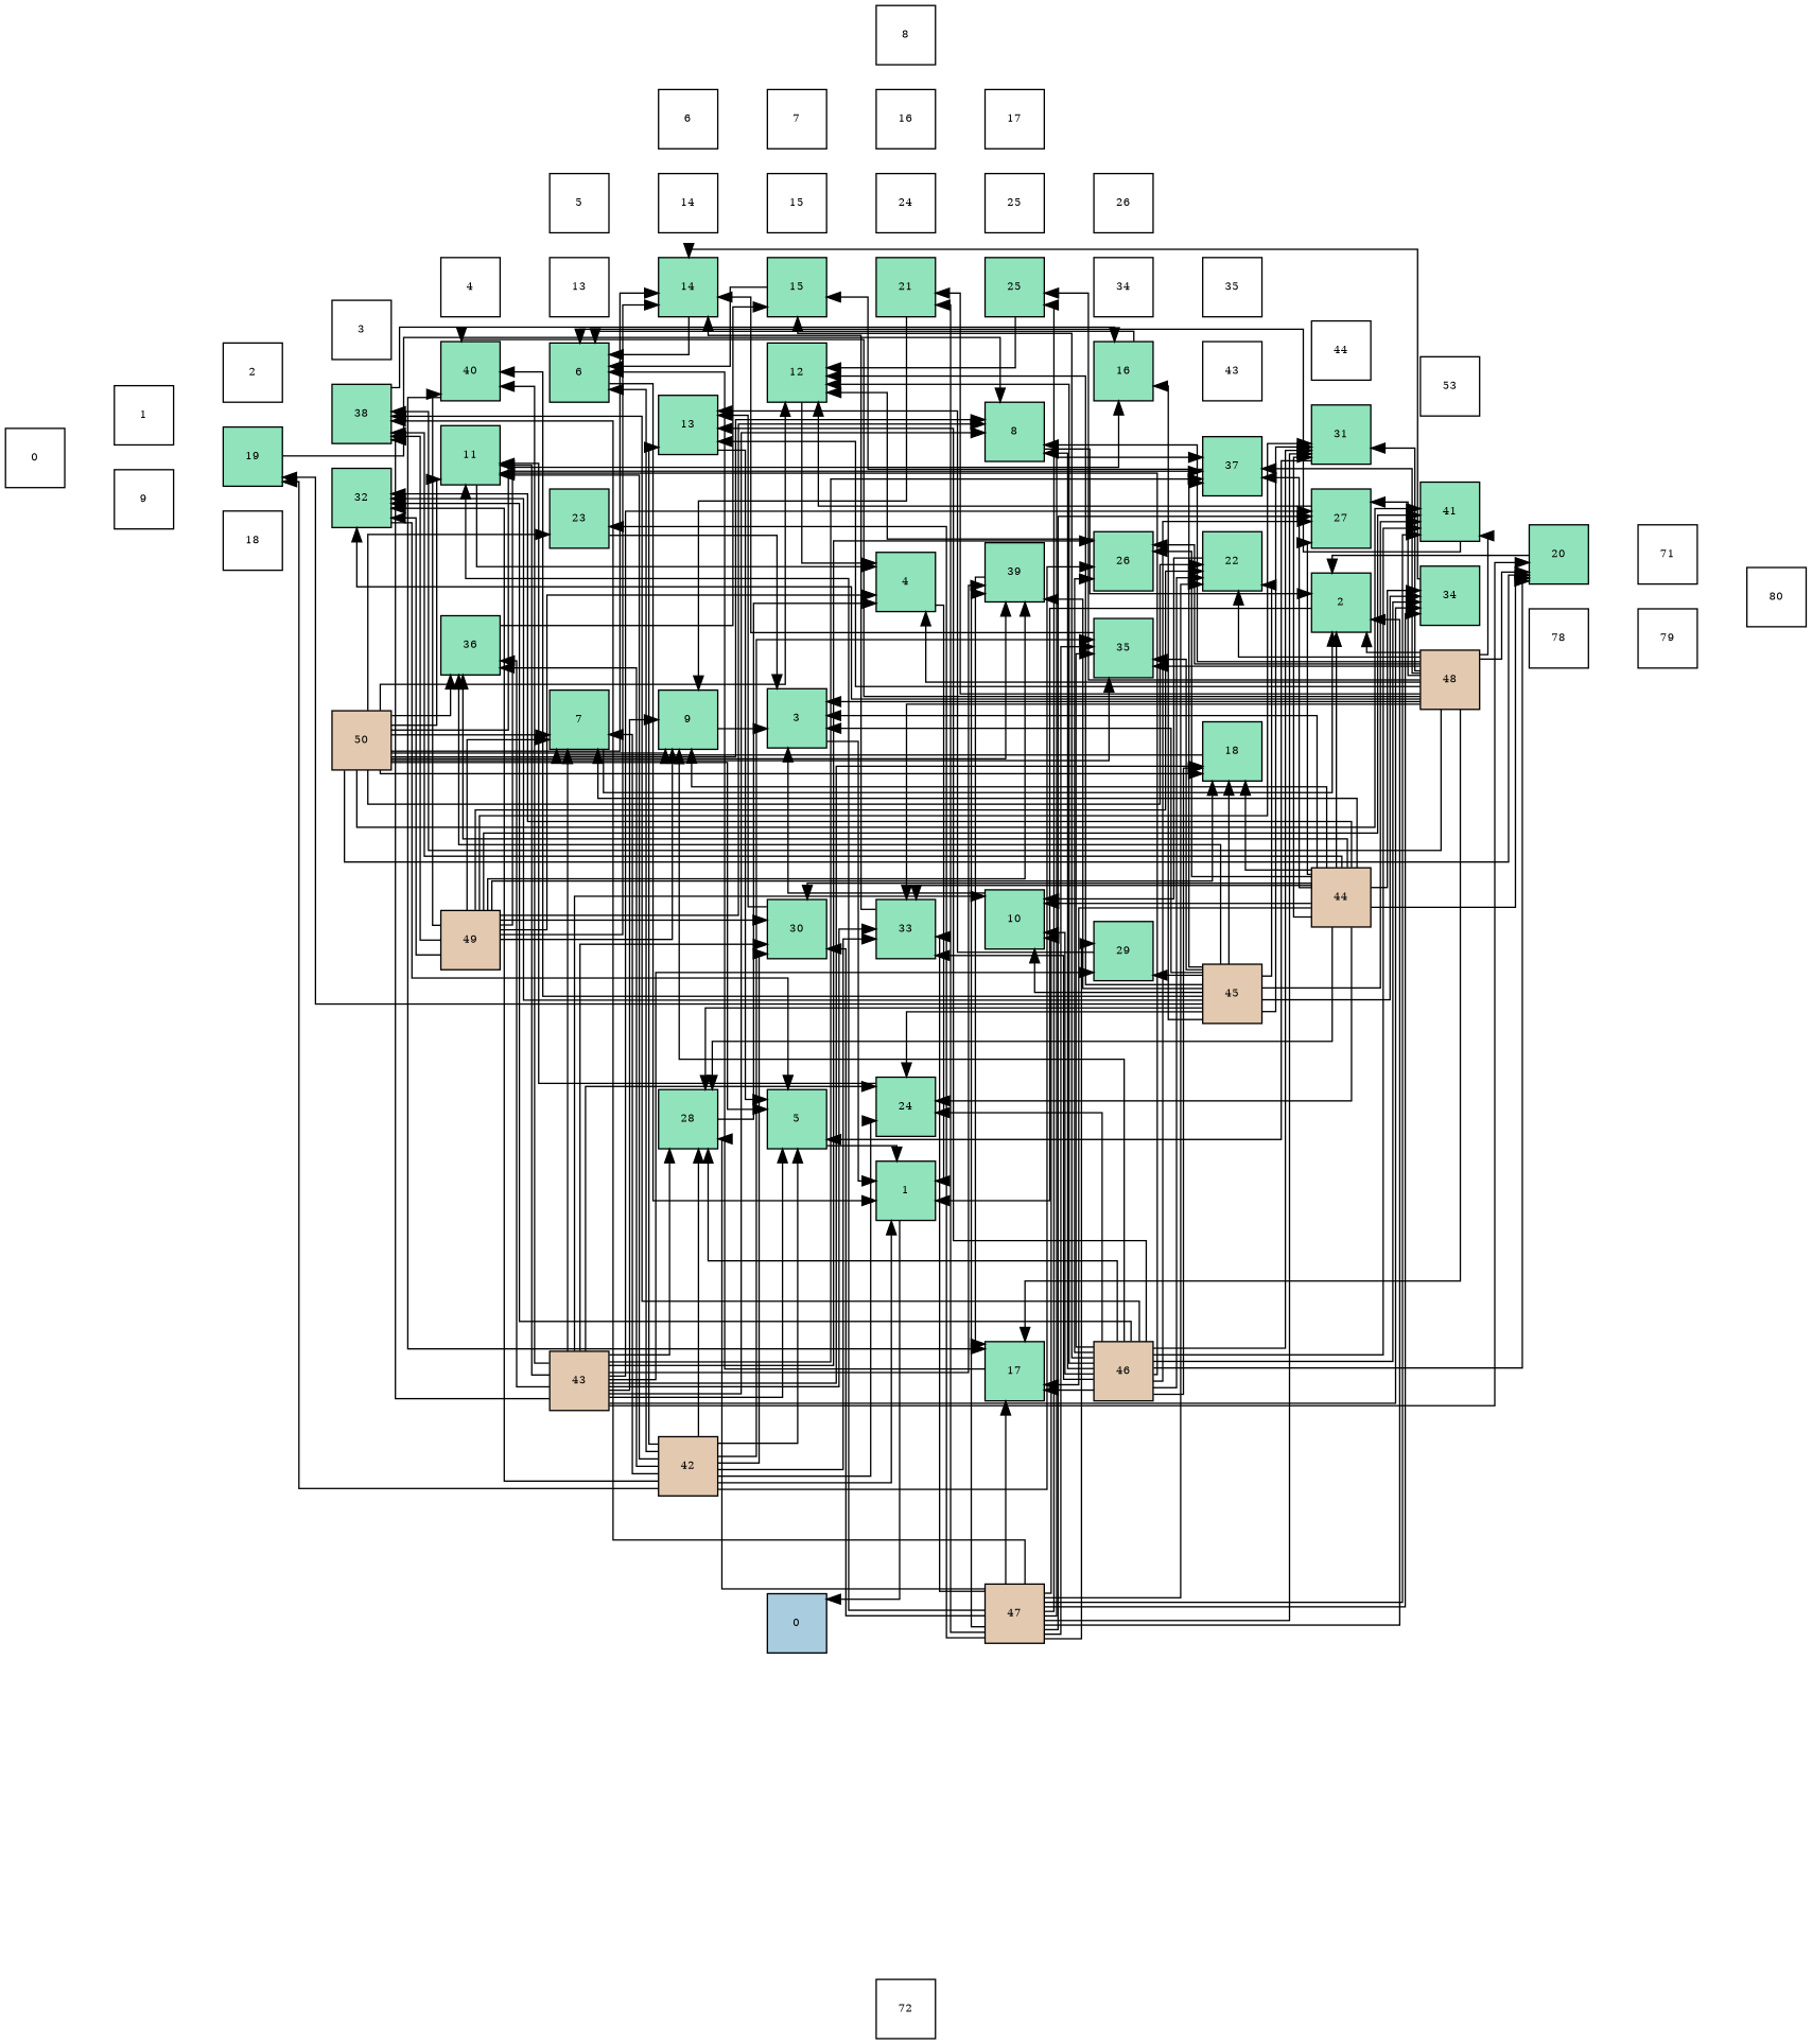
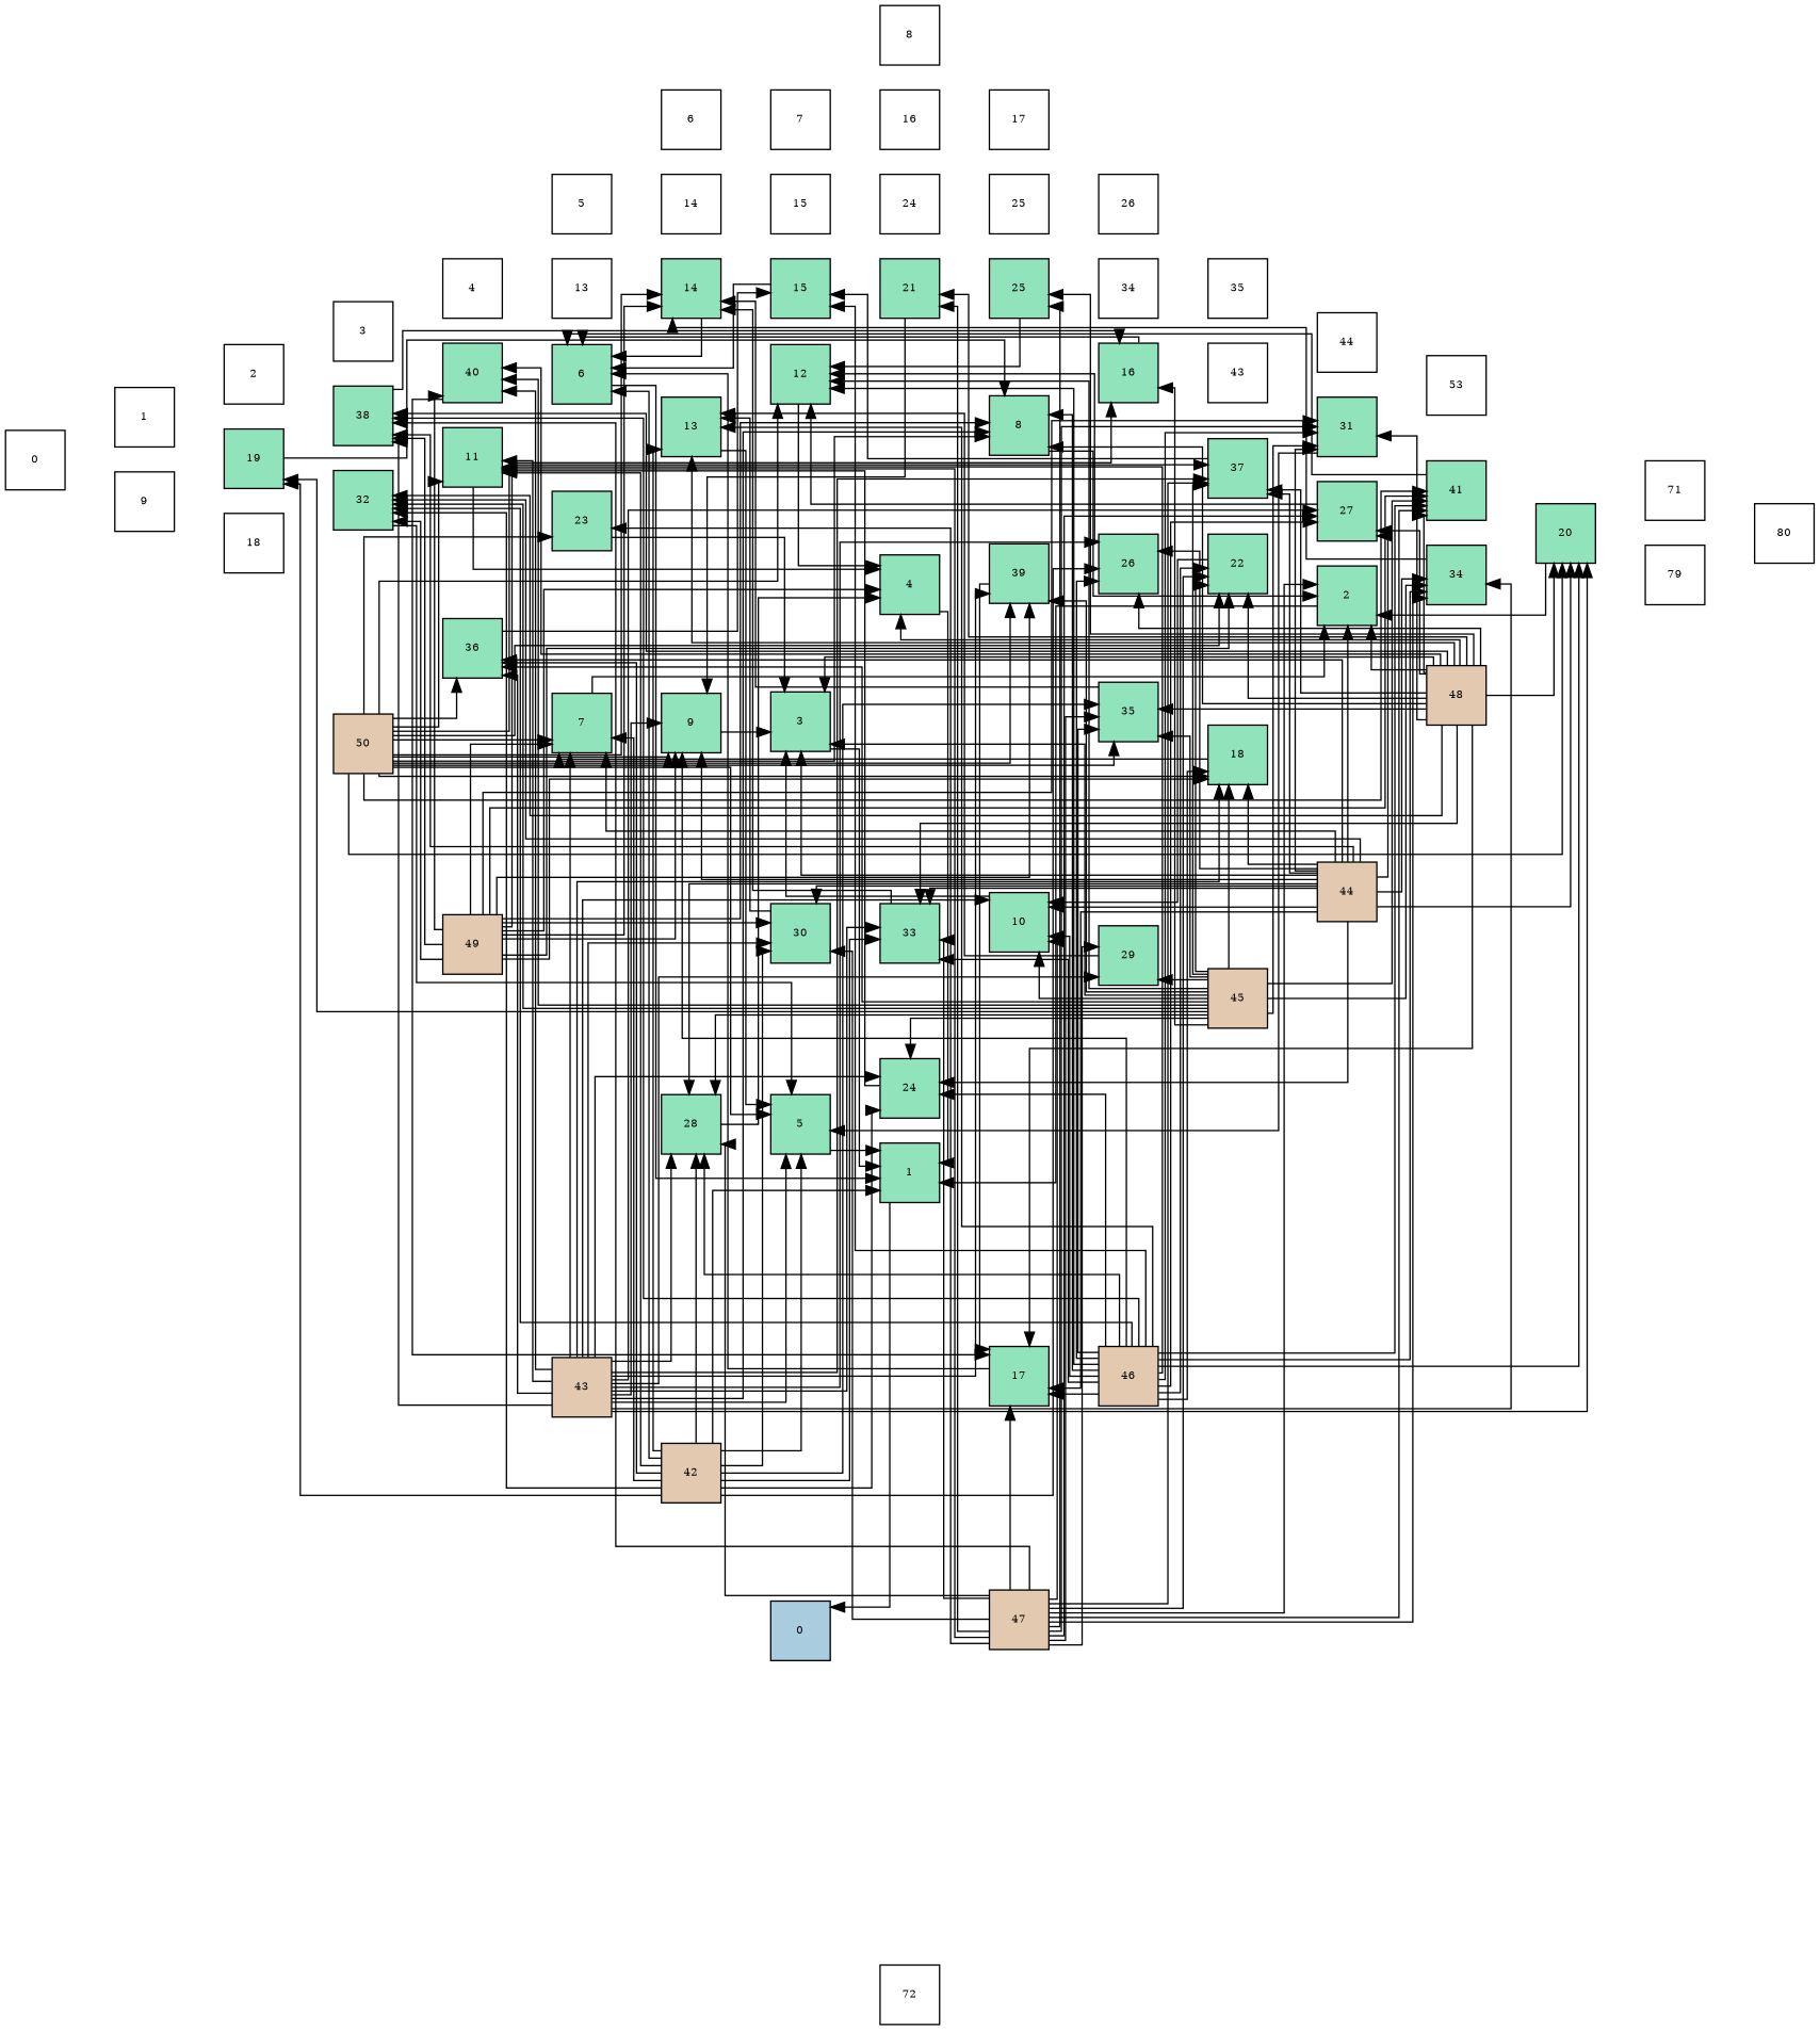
  digraph {
    rank=same
    rankdir=LR
    splines=ortho
    node [fillcolor="#91e3bb" fixedsize=true fontsize=8 shape=square style=filled]
    edge [constraint=false style=vis]
    n1 [fillcolor="#ffffff" label=0 width=0.6]
    n2 [fillcolor="#ffffff" label=1 width=0.6]
    n3 [fillcolor="#ffffff" label=9 width=0.6]
    n4 [fillcolor="#ffffff" label=2 width=0.6]
    n5 [label=19 width=0.6]
    n6 [fillcolor="#ffffff" label=18 width=0.6]
    n7 [fillcolor="#ffffff" label=3 width=0.6]
    n8 [label=38 width=0.6]
    n9 [label=32 width=0.6]
    n10 [label=8 width=0.6]
    n11 [fillcolor="#ffffff" label=4 width=0.6]
    n12 [label=40 width=0.6]
    n13 [label=11 width=0.6]
    n14 [label=16 width=0.6]
    n15 [fillcolor="#ffffff" label=5 width=0.6]
    n16 [fillcolor="#ffffff" label=13 width=0.6]
    n17 [label=6 width=0.6]
    n18 [label=17 width=0.6]
    n19 [fillcolor="#ffffff" label=6 width=0.6]
    n20 [fillcolor="#ffffff" label=14 width=0.6]
    n21 [label=14 width=0.6]
    n22 [fillcolor="#ffffff" label=7 width=0.6]
    n23 [fillcolor="#ffffff" label=15 width=0.6]
    n24 [label=15 width=0.6]
    n25 [fillcolor="#ffffff" label=8 width=0.6]
    n26 [fillcolor="#ffffff" label=16 width=0.6]
    n27 [fillcolor="#ffffff" label=24 width=0.6]
    n28 [fillcolor="#ffffff" label=17 width=0.6]
    n29 [fillcolor="#ffffff" label=25 width=0.6]
    n30 [fillcolor="#ffffff" label=26 width=0.6]
    n31 [fillcolor="#e3c9af" label=50 width=0.6]
    n32 [label=36 width=0.6]
    n33 [label=5 width=0.6]
    n34 [label=2 width=0.6]
    n35 [label=26 width=0.6]
    n36 [label=23 width=0.6]
    n37 [label=4 width=0.6]
    n38 [fillcolor="#ffffff" label=43 width=0.6]
    n39 [label=37 width=0.6]
    n40 [label=13 width=0.6]
    n41 [label=1 width=0.6]
    n42 [label=29 width=0.6]
    n43 [fillcolor="#e3c9af" label=46 width=0.6]
    n44 [label=12 width=0.6]
    n45 [label=21 width=0.6]
    n46 [label=25 width=0.6]
    n47 [fillcolor="#ffffff" label=34 width=0.6]
    n48 [fillcolor="#ffffff" label=35 width=0.6]
    n49 [fillcolor="#e3c9af" label=49 width=0.6]
    n50 [label=7 width=0.6]
    n51 [label=9 width=0.6]
    n52 [label=39 width=0.6]
    n53 [label=35 width=0.6]
    n54 [label=22 width=0.6]
    n55 [label=41 width=0.6]
    n56 [label=18 width=0.6]
    n57 [label=20 width=0.6]
    n58 [label=24 width=0.6]
    n59 [label=3 width=0.6]
    n60 [fillcolor="#a9ccde" label=0 width=0.6]
    n61 [fillcolor="#e3c9af" label=47 width=0.6]
    n62 [fillcolor="#ffffff" label=44 width=0.6]
    n63 [fillcolor="#e3c9af" label=43 width=0.6]
    n64 [label=30 width=0.6]
    n65 [label=31 width=0.6]
    n66 [label=28 width=0.6]
    n67 [label=27 width=0.6]
    n68 [label=10 width=0.6]
    n69 [label=34 width=0.6]
    n70 [fillcolor="#e3c9af" label=44 width=0.6]
    n71 [fillcolor="#ffffff" label=71 width=0.6]
    n72 [fillcolor="#ffffff" label=79 width=0.6]
    n73 [label=33 width=0.6]
    n74 [fillcolor="#ffffff" label=53 width=0.6]
    n75 [fillcolor="#e3c9af" label=42 width=0.6]
    n76 [fillcolor="#e3c9af" label=48 width=0.6]
    n77 [fillcolor="#e3c9af" label=45 width=0.6]
-   n78 [fillcolor="#ffffff" label=78 width=0.6]
    n79 [fillcolor="#ffffff" label=72 width=0.6]
    n80 [fillcolor="#ffffff" label=80 width=0.6]
    n1 -> n2 [constraint=true style=invis]
    n1 -> n3 [constraint=true style=invis]
    n2 -> n4 [constraint=true style=invis]
    n2 -> n5 [constraint=true style=invis]
    n3 -> n5 [constraint=true style=invis]
    n3 -> n6 [constraint=true style=invis]
    n4 -> n7 [constraint=true style=invis]
    n4 -> n8 [constraint=true style=invis]
    n5 -> n8 [constraint=true style=invis]
    n5 -> n9 [constraint=true style=invis]
    n5 -> n10
    n6 -> n9 [constraint=true style=invis]
    n6 -> n31 [constraint=true style=invis]
    n7 -> n11 [constraint=true style=invis]
    n7 -> n12 [constraint=true style=invis]
    n8 -> n12 [constraint=true style=invis]
    n8 -> n13 [constraint=true style=invis]
    n8 -> n14
    n9 -> n13 [constraint=true style=invis]
    n9 -> n32 [constraint=true style=invis]
    n9 -> n33
    n10 -> n14 [constraint=true style=invis]
    n10 -> n34
    n10 -> n35 [constraint=true style=invis]
    n11 -> n15 [constraint=true style=invis]
    n11 -> n16 [constraint=true style=invis]
    n12 -> n16 [constraint=true style=invis]
    n12 -> n17 [constraint=true style=invis]
    n12 -> n18
    n13 -> n17 [constraint=true style=invis]
    n13 -> n36 [constraint=true style=invis]
    n13 -> n37
    n14 -> n17
    n14 -> n38 [constraint=true style=invis]
    n14 -> n39 [constraint=true style=invis]
    n15 -> n19 [constraint=true style=invis]
    n15 -> n20 [constraint=true style=invis]
    n16 -> n20 [constraint=true style=invis]
    n16 -> n21 [constraint=true style=invis]
    n17 -> n21 [constraint=true style=invis]
    n17 -> n40 [constraint=true style=invis]
    n17 -> n41
    n18 -> n17
    n18 -> n42 [constraint=true style=invis]
    n18 -> n43 [constraint=true style=invis]
    n19 -> n22 [constraint=true style=invis]
    n19 -> n23 [constraint=true style=invis]
    n20 -> n23 [constraint=true style=invis]
    n20 -> n24 [constraint=true style=invis]
    n21 -> n17
    n21 -> n24 [constraint=true style=invis]
    n21 -> n44 [constraint=true style=invis]
    n22 -> n25 [constraint=true style=invis]
    n22 -> n26 [constraint=true style=invis]
    n23 -> n26 [constraint=true style=invis]
    n23 -> n27 [constraint=true style=invis]
    n24 -> n17
    n24 -> n27 [constraint=true style=invis]
    n24 -> n45 [constraint=true style=invis]
    n25 -> n28 [constraint=true style=invis]
    n26 -> n28 [constraint=true style=invis]
    n26 -> n29 [constraint=true style=invis]
    n27 -> n29 [constraint=true style=invis]
    n27 -> n46 [constraint=true style=invis]
    n28 -> n30 [constraint=true style=invis]
    n29 -> n30 [constraint=true style=invis]
    n29 -> n47 [constraint=true style=invis]
    n30 -> n48 [constraint=true style=invis]
    n31 -> n10
    n31 -> n13
    n31 -> n14
    n31 -> n21
    n31 -> n32
    n31 -> n32 [constraint=true style=invis]
    n31 -> n33
    n31 -> n36
    n31 -> n44
    n31 -> n49 [constraint=true style=invis]
    n31 -> n50
    n31 -> n51
    n31 -> n52
    n31 -> n53
    n31 -> n54
    n31 -> n55
    n31 -> n56
    n31 -> n57
    n32 -> n24
    n32 -> n36 [constraint=true style=invis]
    n32 -> n50 [constraint=true style=invis]
    n33 -> n41
    n33 -> n41 [constraint=true style=invis]
    n33 -> n58 [constraint=true style=invis]
    n34 -> n41
    n34 -> n69 [constraint=true style=invis]
    n34 -> n76 [constraint=true style=invis]
    n35 -> n39 [constraint=true style=invis]
    n35 -> n44
    n35 -> n54 [constraint=true style=invis]
    n36 -> n40 [constraint=true style=invis]
    n36 -> n51 [constraint=true style=invis]
    n36 -> n59
    n37 -> n10 [constraint=true style=invis]
    n37 -> n41
    n37 -> n52 [constraint=true style=invis]
    n38 -> n62 [constraint=true style=invis]
    n38 -> n65 [constraint=true style=invis]
    n39 -> n24
    n39 -> n65 [constraint=true style=invis]
    n39 -> n67 [constraint=true style=invis]
    n40 -> n33
    n40 -> n44 [constraint=true style=invis]
    n40 -> n59 [constraint=true style=invis]
    n41 -> n18 [constraint=true style=invis]
    n41 -> n60
    n41 -> n61 [constraint=true style=invis]
    n42 -> n40
    n42 -> n56 [constraint=true style=invis]
    n42 -> n77 [constraint=true style=invis]
    n43 -> n8
    n43 -> n9
    n43 -> n10
    n43 -> n13
    n43 -> n18
    n43 -> n24
    n43 -> n35
    n43 -> n40
    n43 -> n44
    n43 -> n51
    n43 -> n53
    n43 -> n54
    n43 -> n55
    n43 -> n56
    n43 -> n57
    n43 -> n58
    n43 -> n65
    n43 -> n66
    n43 -> n67
    n43 -> n68
    n43 -> n69
    n43 -> n73
    n43 -> n77 [constraint=true style=invis]
    n44 -> n37
    n44 -> n37 [constraint=true style=invis]
    n44 -> n45 [constraint=true style=invis]
    n45 -> n10 [constraint=true style=invis]
    n45 -> n46 [constraint=true style=invis]
    n45 -> n51
    n46 -> n14 [constraint=true style=invis]
    n46 -> n44
    n46 -> n47 [constraint=true style=invis]
    n47 -> n38 [constraint=true style=invis]
    n47 -> n48 [constraint=true style=invis]
    n48 -> n62 [constraint=true style=invis]
    n49 -> n8
    n49 -> n9
    n49 -> n10
    n49 -> n12
    n49 -> n21
    n49 -> n37
    n49 -> n39
    n49 -> n50
    n49 -> n50 [constraint=true style=invis]
    n49 -> n51
    n49 -> n52
    n49 -> n54
    n49 -> n55
    n49 -> n56
    n49 -> n63 [constraint=true style=invis]
    n49 -> n64
    n49 -> n65
    n50 -> n34
    n50 -> n51 [constraint=true style=invis]
    n50 -> n66 [constraint=true style=invis]
    n51 -> n59
    n51 -> n59 [constraint=true style=invis]
    n51 -> n64 [constraint=true style=invis]
    n52 -> n18
    n52 -> n35 [constraint=true style=invis]
    n52 -> n53 [constraint=true style=invis]
    n53 -> n21
    n53 -> n54 [constraint=true style=invis]
    n53 -> n56 [constraint=true style=invis]
    n54 -> n34 [constraint=true style=invis]
    n54 -> n67 [constraint=true style=invis]
    n54 -> n68
    n55 -> n17
    n55 -> n57 [constraint=true style=invis]
    n56 -> n34 [constraint=true style=invis]
    n56 -> n50
    n56 -> n70 [constraint=true style=invis]
    n57 -> n34
    n57 -> n71 [constraint=true style=invis]
    n57 -> n72 [constraint=true style=invis]
    n58 -> n13
    n58 -> n18 [constraint=true style=invis]
    n58 -> n68 [constraint=true style=invis]
    n59 -> n37 [constraint=true style=invis]
    n59 -> n41
    n59 -> n73 [constraint=true style=invis]
    n60 -> n41 [constraint=true style=invis]
    n60 -> n79 [constraint=true style=invis]
    n61 -> n8
    n61 -> n13
    n61 -> n18
    n61 -> n34
    n61 -> n36
    n61 -> n39
    n61 -> n42
    n61 -> n43 [constraint=true style=invis]
    n61 -> n45
    n61 -> n46
-   n61 -> n52
    n61 -> n53
    n61 -> n54
    n61 -> n55
    n61 -> n64
    n61 -> n65
    n61 -> n66
    n61 -> n67
    n61 -> n68
    n61 -> n69
    n61 -> n73
    n62 -> n74 [constraint=true style=invis]
    n63 -> n8
    n63 -> n10
    n63 -> n12
    n63 -> n13
    n63 -> n32
    n63 -> n33
    n63 -> n35
    n63 -> n39
    n63 -> n42
    n63 -> n50
    n63 -> n51
    n63 -> n52
    n63 -> n56
    n63 -> n57
    n63 -> n58
    n63 -> n64
    n63 -> n66
    n63 -> n66 [constraint=true style=invis]
    n63 -> n67
    n63 -> n68
    n63 -> n69
    n63 -> n73
    n63 -> n75 [constraint=true style=invis]
    n64 -> n40
    n64 -> n58 [constraint=true style=invis]
    n64 -> n73 [constraint=true style=invis]
    n65 -> n33
    n65 -> n55 [constraint=true style=invis]
    n65 -> n74 [constraint=true style=invis]
    n66 -> n33 [constraint=true style=invis]
    n66 -> n37
    n66 -> n64 [constraint=true style=invis]
    n67 -> n44
    n67 -> n55 [constraint=true style=invis]
    n67 -> n69 [constraint=true style=invis]
    n68 -> n42 [constraint=true style=invis]
    n68 -> n53 [constraint=true style=invis]
    n68 -> n59
    n69 -> n21
    n69 -> n57 [constraint=true style=invis]
-   n69 -> n78 [constraint=true style=invis]
    n70 -> n8
    n70 -> n9
    n70 -> n18
    n70 -> n32
    n70 -> n34
    n70 -> n35
    n70 -> n39
    n70 -> n50
    n70 -> n51
    n70 -> n56
    n70 -> n57
    n70 -> n58
    n70 -> n59
    n70 -> n64
    n70 -> n65
    n70 -> n66
    n70 -> n67
    n70 -> n68
    n70 -> n69
    n70 -> n73
    n70 -> n76 [constraint=true style=invis]
    n71 -> n80 [constraint=true style=invis]
    n72 -> n80 [constraint=true style=invis]
    n73 -> n21
    n73 -> n52 [constraint=true style=invis]
    n73 -> n68 [constraint=true style=invis]
    n75 -> n5
    n75 -> n9
    n75 -> n13
    n75 -> n17
    n75 -> n32
    n75 -> n33
    n75 -> n33 [constraint=true style=invis]
    n75 -> n35
    n75 -> n40
    n75 -> n41
    n75 -> n50
    n75 -> n53
    n75 -> n58
    n75 -> n60 [constraint=true style=invis]
    n75 -> n64
    n75 -> n66
    n75 -> n73
    n76 -> n8
    n76 -> n9
    n76 -> n10
    n76 -> n12
    n76 -> n18
    n76 -> n34
    n76 -> n35
    n76 -> n37
    n76 -> n39
    n76 -> n40
    n76 -> n45
    n76 -> n46
    n76 -> n53
    n76 -> n54
    n76 -> n55
    n76 -> n57
    n76 -> n59
    n76 -> n65
    n76 -> n67
    n76 -> n73
-   n76 -> n78 [constraint=true style=invis]
    n77 -> n5
    n77 -> n9
    n77 -> n12
    n77 -> n14
    n77 -> n32
    n77 -> n39
    n77 -> n42
    n77 -> n44
    n77 -> n52
    n77 -> n53
    n77 -> n54
    n77 -> n55
    n77 -> n56
    n77 -> n58
    n77 -> n59
    n77 -> n65
    n77 -> n66
    n77 -> n68
    n77 -> n69
    n77 -> n70 [constraint=true style=invis]
-   n78 -> n72 [constraint=true style=invis]
    n79 -> n61 [constraint=true style=invis]
  }
